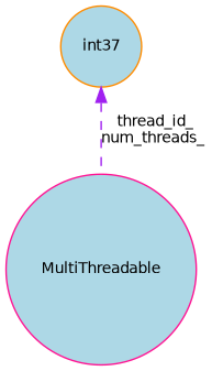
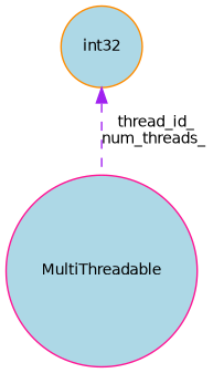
  digraph {
    node [fillcolor=lightblue fontname=Helvetica fontsize=10 shape=circle style=filled]
    n1 [color=deeppink fontcolor=black height=0.2 label=MultiThreadable width=0.4]
-   n2 [color=darkorange height=0.2 label=int37 width=0.4]
+   n2 [color=darkorange height=0.2 label=int32 width=0.4]
    n2 -> n1 [color=purple dir=back fontname=Helvetica fontsize=10 label=" thread_id_\nnum_threads_" labelfontname=Helvetica labelfontsize=10 style=dashed]
  }
